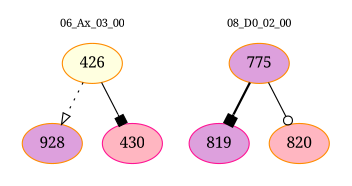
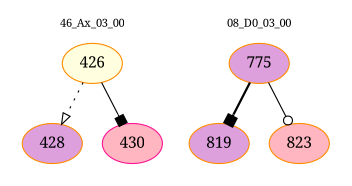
  digraph {
    fontname="Noto Serif"
    node [color=darkorange fillcolor=plum fontname="Noto Serif" style=filled]
    edge [arrowhead=box color=black fontname="Noto Serif" style=solid]
    n1 [fillcolor=lightyellow label=426]
-   n2 [label=928]
+   n2 [label=428]
    n3 [color=deeppink fillcolor=lightpink label=430]
    n4 [label=775]
-   n5 [color=deeppink label=819]
-   n6 [fillcolor=lightpink label=820]
+   n5 [label=819]
+   n6 [fillcolor=lightpink label=823]
    subgraph cluster_1 {
      color=white
      fontsize=10
-     label="06_Ax_03_00"
+     label="46_Ax_03_00"
      n1
      n2
      n3
    }
    subgraph cluster_2 {
      color=white
      fontsize=10
-     label="08_D0_02_00"
+     label="08_D0_03_00"
      n4
      n5
      n6
    }
    n1 -> n2 [arrowhead=onormal style=dotted]
    n1 -> n3
    n4 -> n5 [style=bold]
    n4 -> n6 [arrowhead=odot]
  }
